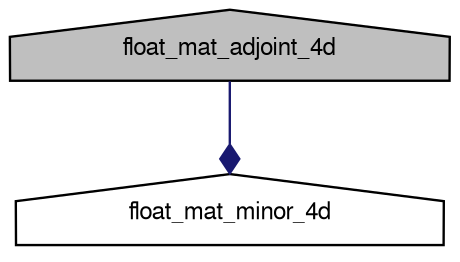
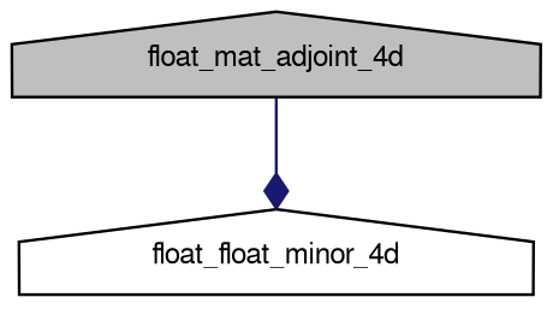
  digraph {
    rankdir=TB
    node [color=black fontname=FreeSans fontsize=10 shape=house style=filled]
    n1 [fillcolor=grey75 fontcolor=black height=0.2 label=float_mat_adjoint_4d width=0.4]
-   n2 [fillcolor=white height=0.2 label=float_mat_minor_4d width=0.4]
+   n2 [fillcolor=white height=0.2 label=float_float_minor_4d width=0.4]
    n1 -> n2 [color=midnightblue fontname=FreeSans fontsize=10 labelfontname=FreeSans labelfontsize=10 style=solid arrowhead=diamond]
  }
